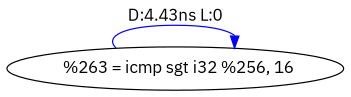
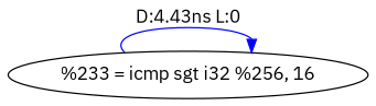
  digraph {
    rankdir=LR
    fontname="IBM Plex Sans"
-   n1 [label="  %263 = icmp sgt i32 %256, 16" fontname="IBM Plex Sans"]
+   n1 [label="%233 = icmp sgt i32 %256, 16" fontname="IBM Plex Sans"]
    n1 -> n1 [color=blue label="D:4.43ns L:0" fontname="IBM Plex Sans"]
  }
